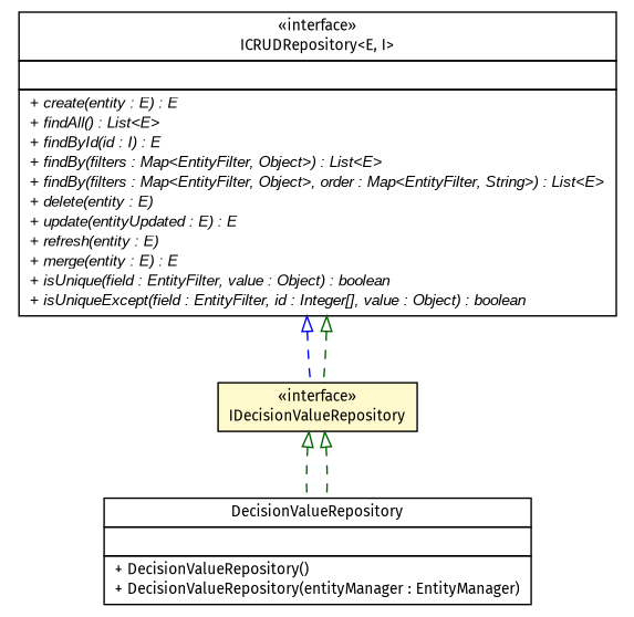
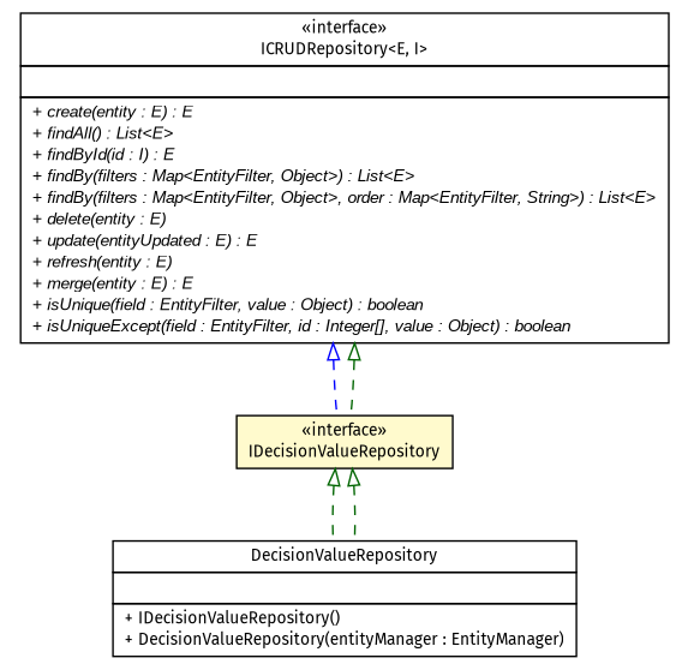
  digraph {
    nodesep=0.25
    ranksep=0.5
    fontname="Fira Sans"
    node [fontcolor=black fontname="Fira Sans" fontsize=10.0 shape=plaintext]
    edge [arrowtail=empty dir=back fontname="Fira Sans" fontsize=10 headport=p labelfontname=arial labelfontsize=10 style=dashed tailport=p color=darkgreen]
    n1 [label=<<table title="gov.sandia.cf.dao.ICRUDRepository" border="0" cellborder="1" cellspacing="0" cellpadding="2" port="p" href="./ICRUDRepository.html"> 		<tr><td><table border="0" cellspacing="0" cellpadding="1"> <tr><td align="center" balign="center"> &#171;interface&#187; </td></tr> <tr><td align="center" balign="center"> ICRUDRepository&lt;E, I&gt; </td></tr> 		</table></td></tr> 		<tr><td><table border="0" cellspacing="0" cellpadding="1"> <tr><td align="left" balign="left">  </td></tr> 		</table></td></tr> 		<tr><td><table border="0" cellspacing="0" cellpadding="1"> <tr><td align="left" balign="left"><font face="arial italic" point-size="10.0"> + create(entity : E) : E </font></td></tr> <tr><td align="left" balign="left"><font face="arial italic" point-size="10.0"> + findAll() : List&lt;E&gt; </font></td></tr> <tr><td align="left" balign="left"><font face="arial italic" point-size="10.0"> + findById(id : I) : E </font></td></tr> <tr><td align="left" balign="left"><font face="arial italic" point-size="10.0"> + findBy(filters : Map&lt;EntityFilter, Object&gt;) : List&lt;E&gt; </font></td></tr> <tr><td align="left" balign="left"><font face="arial italic" point-size="10.0"> + findBy(filters : Map&lt;EntityFilter, Object&gt;, order : Map&lt;EntityFilter, String&gt;) : List&lt;E&gt; </font></td></tr> <tr><td align="left" balign="left"><font face="arial italic" point-size="10.0"> + delete(entity : E) </font></td></tr> <tr><td align="left" balign="left"><font face="arial italic" point-size="10.0"> + update(entityUpdated : E) : E </font></td></tr> <tr><td align="left" balign="left"><font face="arial italic" point-size="10.0"> + refresh(entity : E) </font></td></tr> <tr><td align="left" balign="left"><font face="arial italic" point-size="10.0"> + merge(entity : E) : E </font></td></tr> <tr><td align="left" balign="left"><font face="arial italic" point-size="10.0"> + isUnique(field : EntityFilter, value : Object) : boolean </font></td></tr> <tr><td align="left" balign="left"><font face="arial italic" point-size="10.0"> + isUniqueExcept(field : EntityFilter, id : Integer[], value : Object) : boolean </font></td></tr> 		</table></td></tr> 		</table>>]
    n2 [label=<<table title="gov.sandia.cf.dao.IDecisionValueRepository" border="0" cellborder="1" cellspacing="0" cellpadding="2" port="p" bgcolor="lemonChiffon" href="./IDecisionValueRepository.html"> 		<tr><td><table border="0" cellspacing="0" cellpadding="1"> <tr><td align="center" balign="center"> &#171;interface&#187; </td></tr> <tr><td align="center" balign="center"> IDecisionValueRepository </td></tr> 		</table></td></tr> 		</table>>]
-   n3 [label=<<table title="gov.sandia.cf.dao.impl.DecisionValueRepository" border="0" cellborder="1" cellspacing="0" cellpadding="2" port="p" href="./impl/DecisionValueRepository.html"> 		<tr><td><table border="0" cellspacing="0" cellpadding="1"> <tr><td align="center" balign="center"> DecisionValueRepository </td></tr> 		</table></td></tr> 		<tr><td><table border="0" cellspacing="0" cellpadding="1"> <tr><td align="left" balign="left">  </td></tr> 		</table></td></tr> 		<tr><td><table border="0" cellspacing="0" cellpadding="1"> <tr><td align="left" balign="left"> + DecisionValueRepository() </td></tr> <tr><td align="left" balign="left"> + DecisionValueRepository(entityManager : EntityManager) </td></tr> 		</table></td></tr> 		</table>>]
+   n3 [label=<<table title="gov.sandia.cf.dao.impl.DecisionValueRepository" border="0" cellborder="1" cellspacing="0" cellpadding="2" port="p" href="./impl/DecisionValueRepository.html"> 		<tr><td><table border="0" cellspacing="0" cellpadding="1"> <tr><td align="center" balign="center"> DecisionValueRepository </td></tr> 		</table></td></tr> 		<tr><td><table border="0" cellspacing="0" cellpadding="1"> <tr><td align="left" balign="left">  </td></tr> 		</table></td></tr> 		<tr><td><table border="0" cellspacing="0" cellpadding="1"> <tr><td align="left" balign="left"> + IDecisionValueRepository() </td></tr> <tr><td align="left" balign="left"> + DecisionValueRepository(entityManager : EntityManager) </td></tr> 		</table></td></tr> 		</table>>]
    n1 -> n2 [color=blue]
    n1 -> n2
    n2 -> n3
    n2 -> n3
  }
